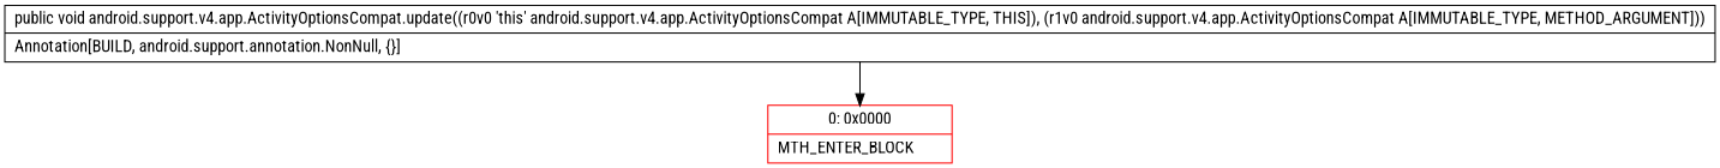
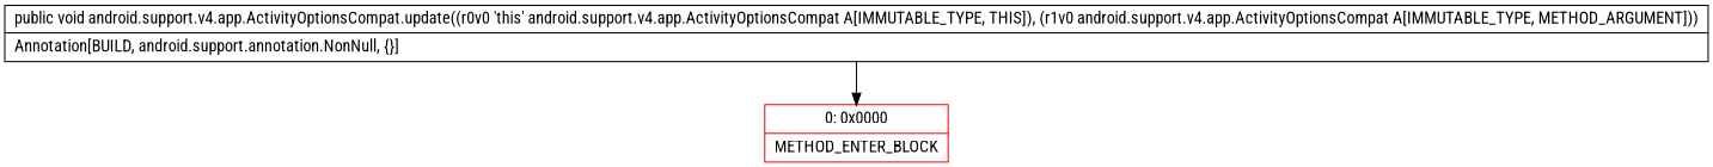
  digraph {
    fontname="Roboto Condensed"
    node [shape=record fontname="Roboto Condensed"]
-   n1 [color=red label="{0\:\ 0x0000|MTH_ENTER_BLOCK\l}"]
+   n1 [color=red label="{0\:\ 0x0000|METHOD_ENTER_BLOCK\l}"]
    n2 [label="{public void android.support.v4.app.ActivityOptionsCompat.update((r0v0 'this' android.support.v4.app.ActivityOptionsCompat A[IMMUTABLE_TYPE, THIS]), (r1v0 android.support.v4.app.ActivityOptionsCompat A[IMMUTABLE_TYPE, METHOD_ARGUMENT]))  | Annotation[BUILD, android.support.annotation.NonNull, \{\}]\l}"]
    subgraph cluster_1 {
      label="R(0)"
    }
    n2 -> n1 [fontname="Roboto Condensed"]
  }
